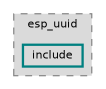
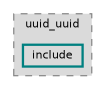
  digraph {
    compound=true
    n1 [color=teal fillcolor="#dadada" fontname=Helvetica fontsize=10 height=0.2 label=include shape=box style="filled,bold" width=0.4]
    subgraph cluster_1 {
      bgcolor="#dadada"
      fontname=Helvetica
      fontsize=10
-     label=esp_uuid
+     label=uuid_uuid
      pencolor=grey50
      style="filled,dashed"
      n1
    }
  }
